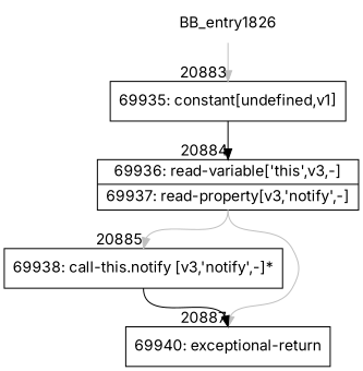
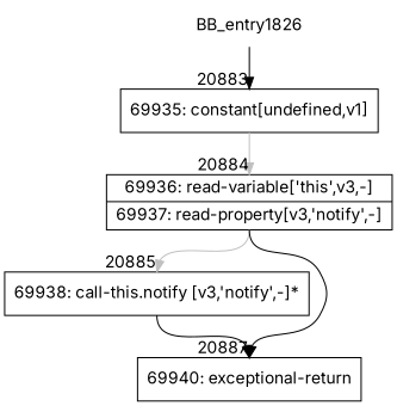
  digraph {
    fontname=Inter
    rankdir=TD
    node [fontname=Inter shape=record]
    edge [fontname=Inter headport=n tailport=s]
    BB_entry1826 [shape=none]
    n2 [label="{69935: constant[undefined,v1]}"]
    n3 [label="{69936: read-variable['this',v3,-]|69937: read-property[v3,'notify',-]}"]
    n4 [label="{69938: call-this.notify [v3,'notify',-]*}"]
    n5 [label="{69940: exceptional-return}"]
-   BB_entry1826 -> n2 [headlabel="    20883" color=gray]
-   n2 -> n3 [headlabel="      20884"]
+   BB_entry1826 -> n2 [headlabel="    20883"]
+   n2 -> n3 [headlabel="      20884" color=gray]
    n3 -> n4 [color=gray headlabel="      20885"]
-   n3 -> n5 [color=gray headlabel="      20887"]
+   n3 -> n5 [color=black headlabel="      20887"]
    n4 -> n5 [color=black]
  }
